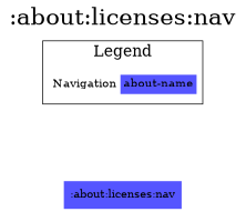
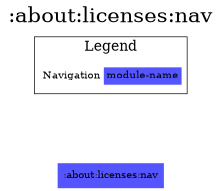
  digraph {
    fontsize=30
    label=":about:licenses:nav"
    labelloc=t
    rankdir=TB
    ranksep=1.5
    node [shape=none style=filled]
-   n1 [fillcolor="#FFFFFF" fontsize=15 label=< <TABLE BORDER="0" CELLBORDER="0" CELLSPACING="0" CELLPADDING="4"> <TR><TD>Navigation</TD><TD BGCOLOR="#5555FF">about-name</TD></TR> </TABLE> > margin=0]
+   n1 [fillcolor="#FFFFFF" fontsize=15 label=< <TABLE BORDER="0" CELLBORDER="0" CELLSPACING="0" CELLPADDING="4"> <TR><TD>Navigation</TD><TD BGCOLOR="#5555FF">module-name</TD></TR> </TABLE> > margin=0]
    ":about:licenses:nav" [fillcolor="#5555FF"]
    subgraph sub_1 {
      rank=same
    }
    subgraph cluster_2 {
      fontsize=20
      label=Legend
      n1
    }
    n1 -> ":about:licenses:nav" [dir=forward style=invis]
  }
